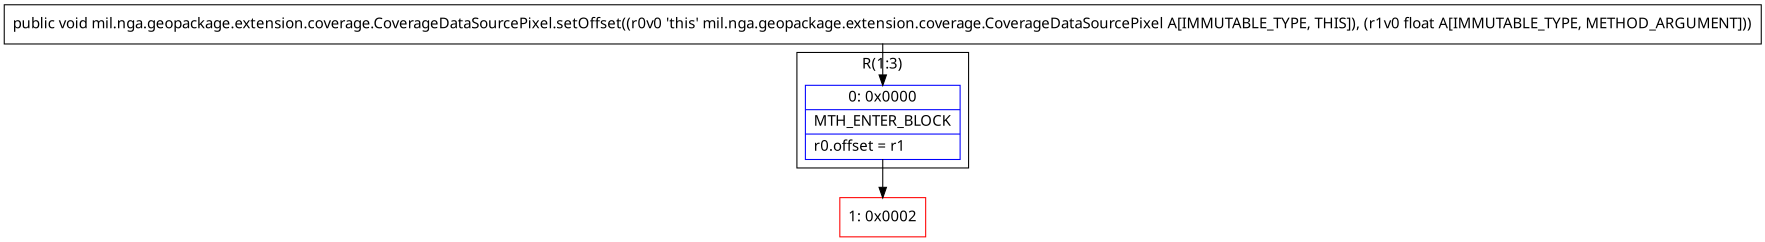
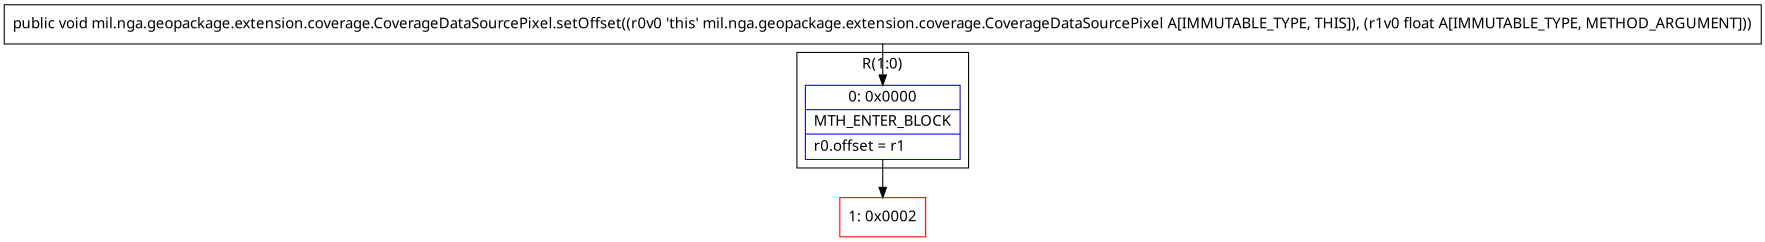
  digraph {
    fontname="Noto Sans"
    node [shape=record fontname="Noto Sans"]
    edge [fontname="Noto Sans"]
    n1 [color=blue label="{0\:\ 0x0000|MTH_ENTER_BLOCK\l|r0.offset = r1\l}"]
    n2 [color=red label="{1\:\ 0x0002}"]
    n3 [label="{public void mil.nga.geopackage.extension.coverage.CoverageDataSourcePixel.setOffset((r0v0 'this' mil.nga.geopackage.extension.coverage.CoverageDataSourcePixel A[IMMUTABLE_TYPE, THIS]), (r1v0 float A[IMMUTABLE_TYPE, METHOD_ARGUMENT])) }"]
    subgraph cluster_1 {
-     label="R(1:3)"
+     label="R(1:0)"
      n1
    }
    n1 -> n2
    n3 -> n1
  }
